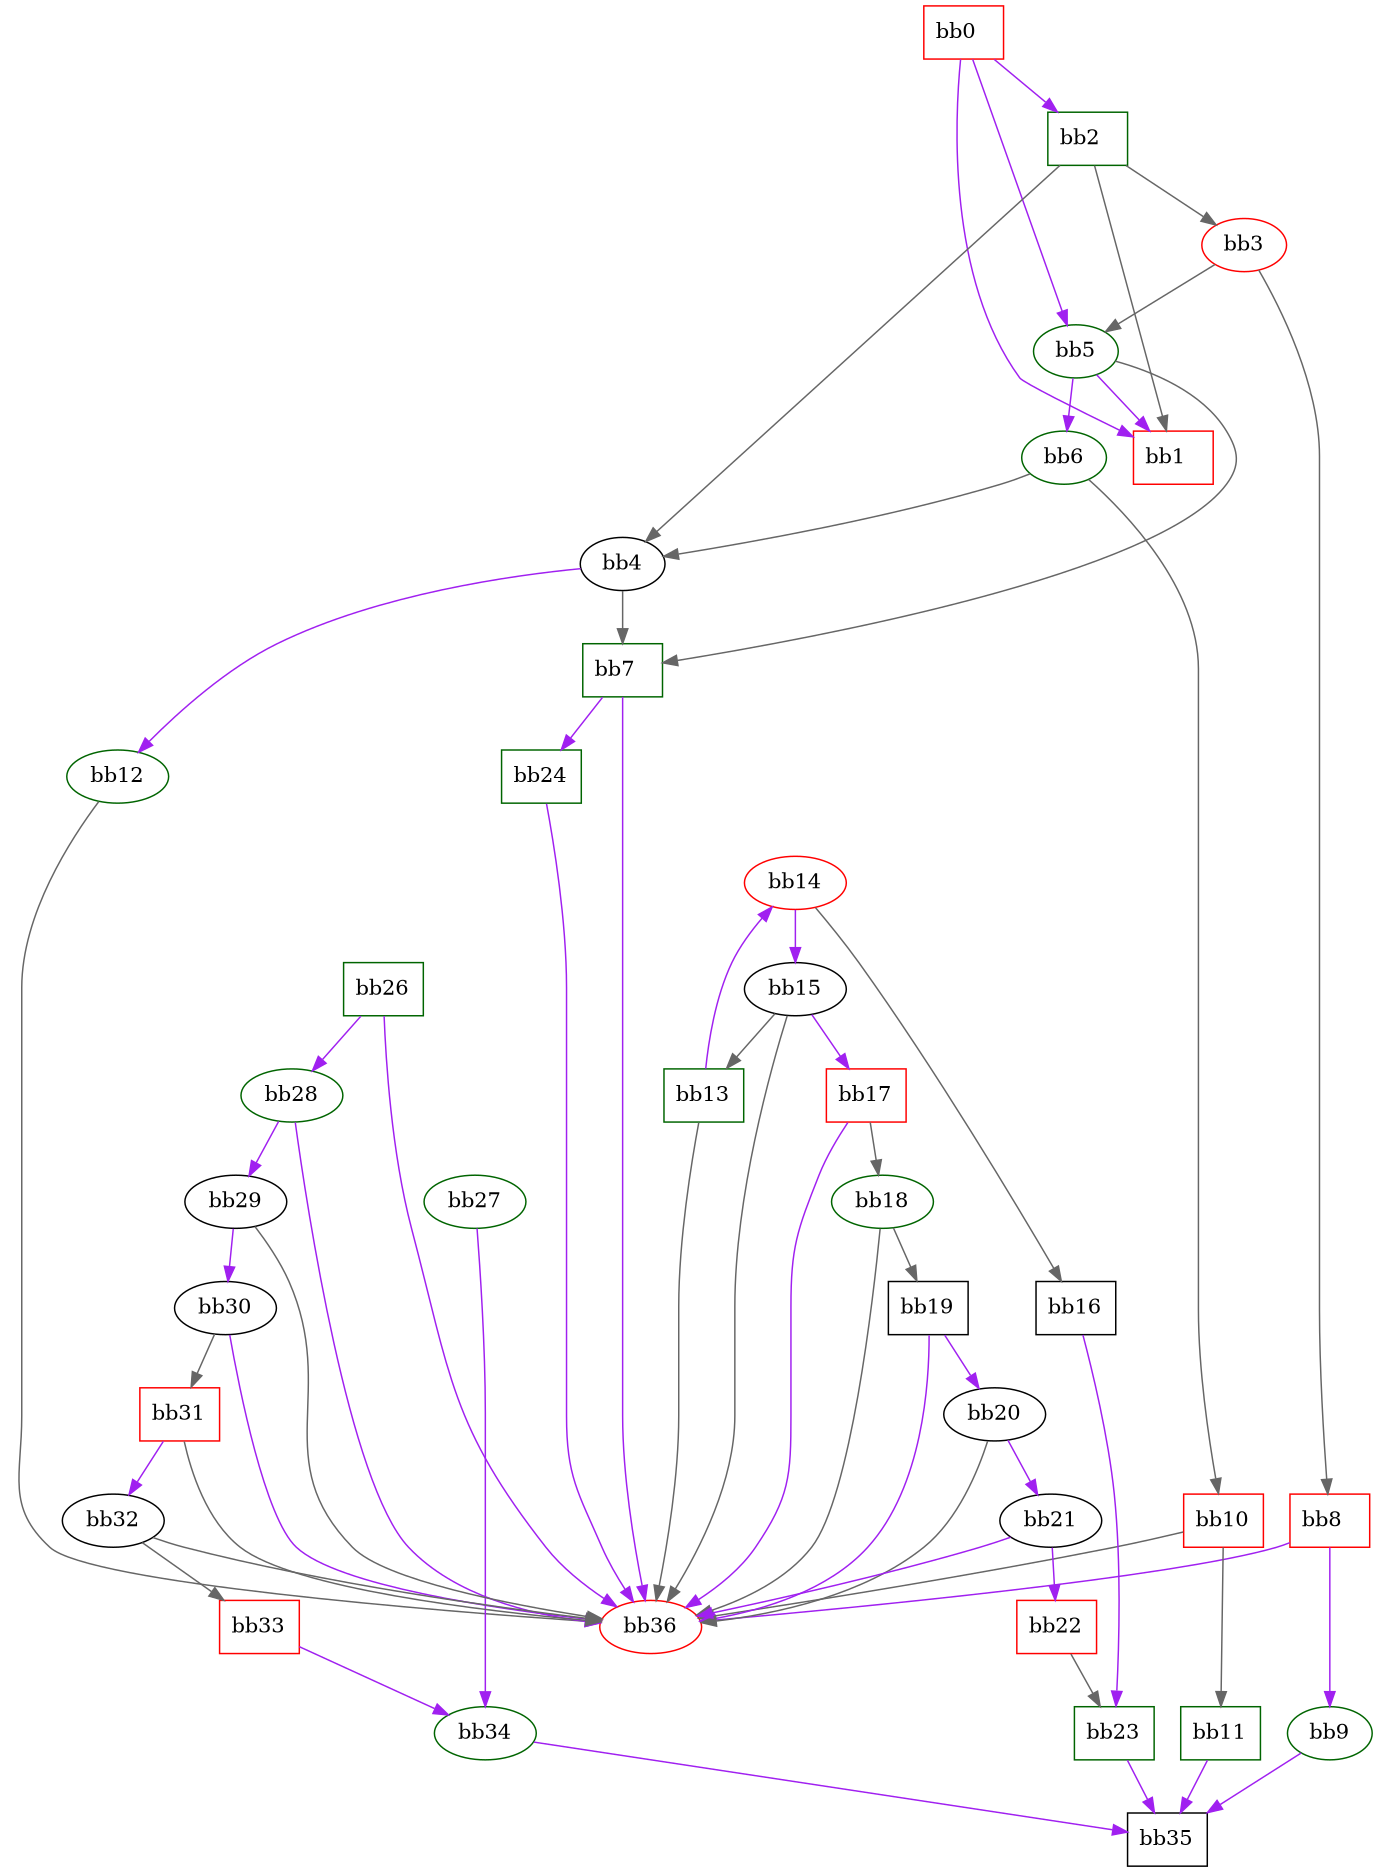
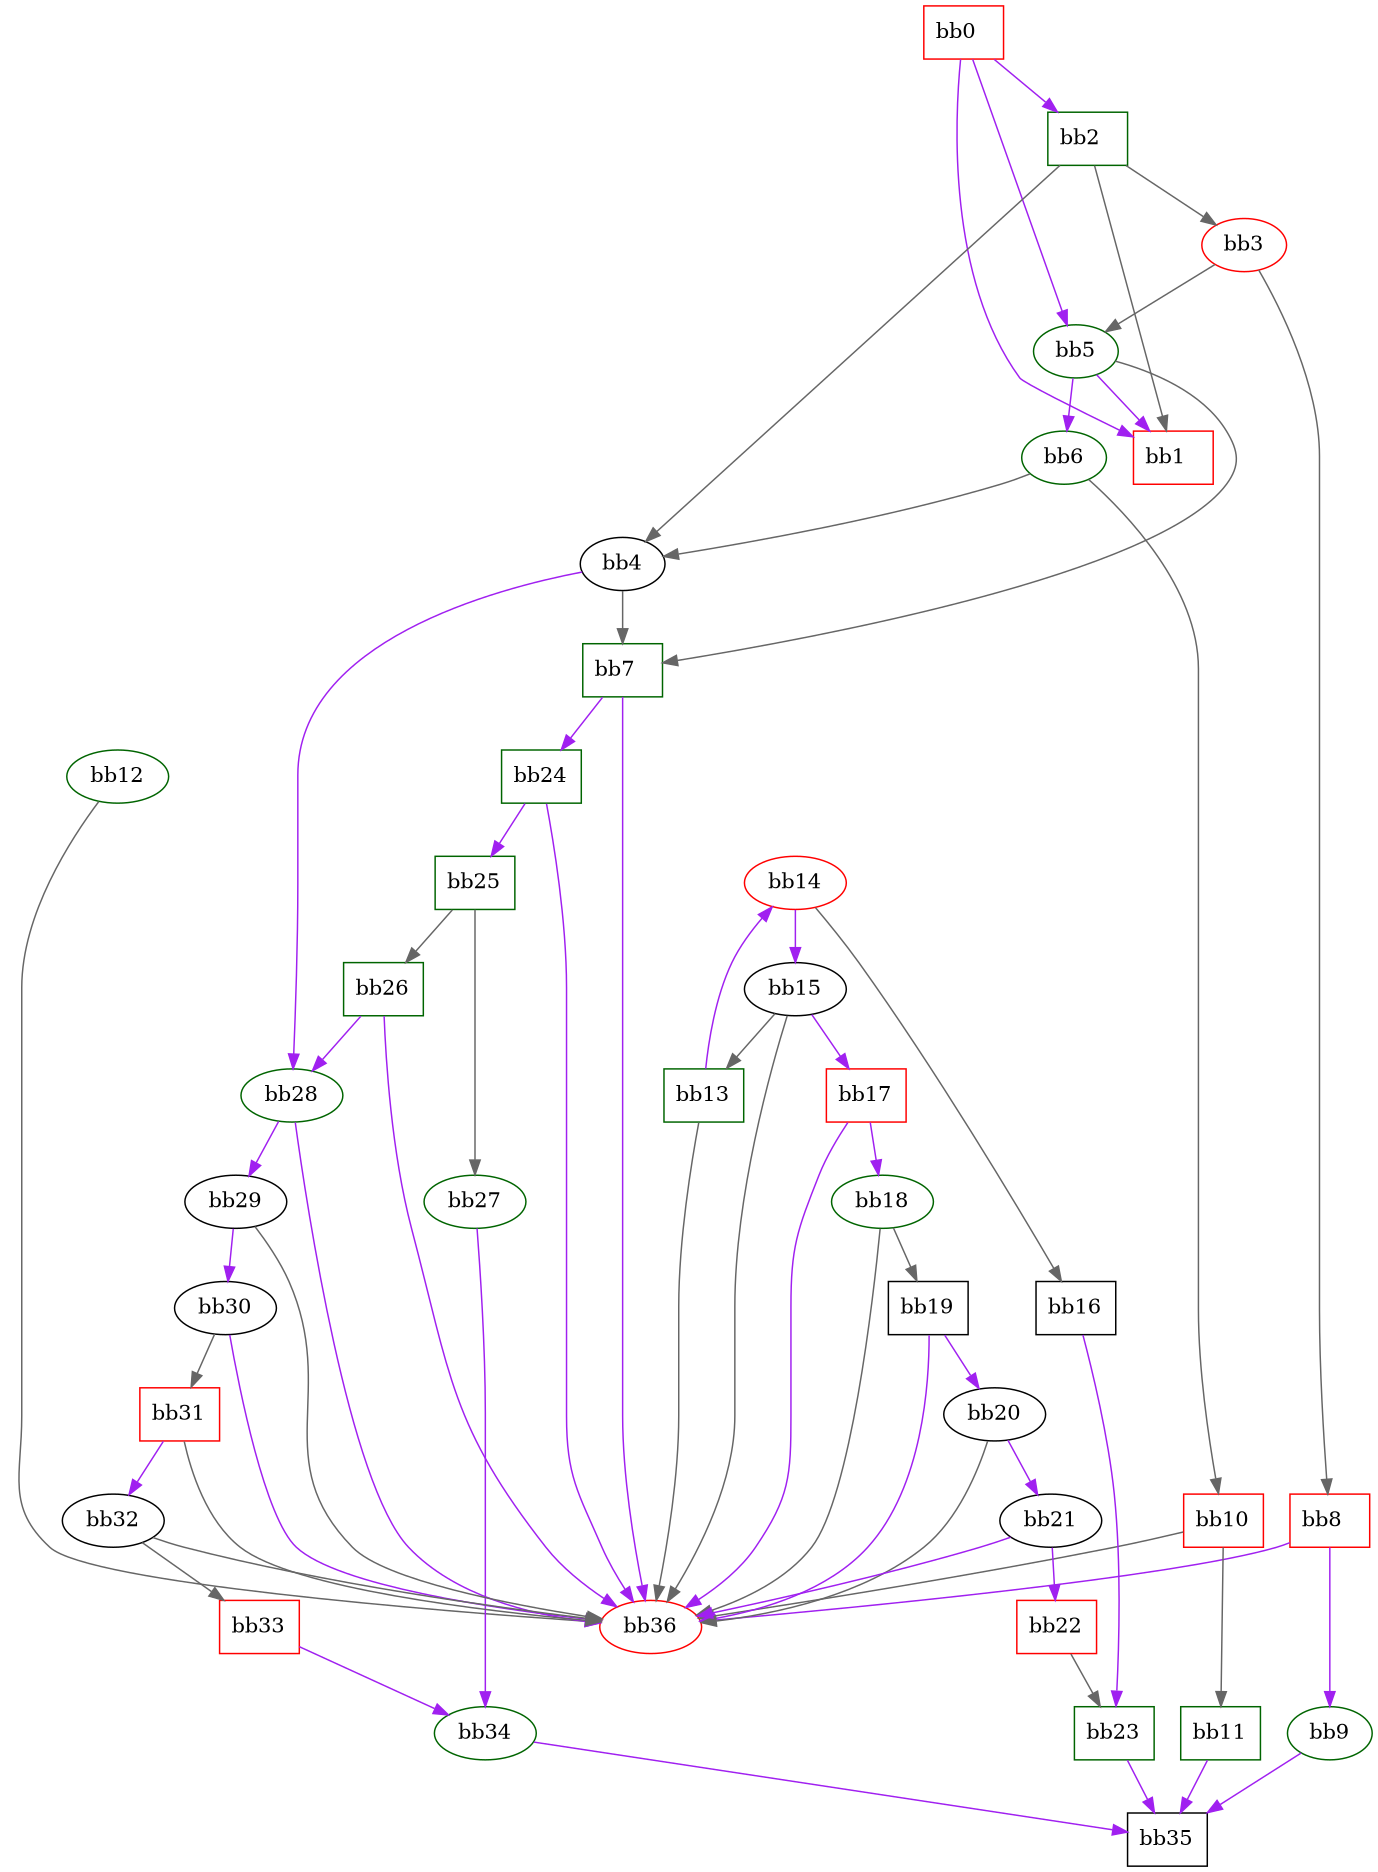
  digraph {
    node [color=darkgreen shape=box]
    edge [color=purple]
    n1 [color=red label="bb0\l"]
    n2 [color=red label="bb1\l"]
    n3 [label="bb2\l"]
    n4 [label="bb5\l" shape=ellipse]
    n5 [color=red label="bb3\l" shape=ellipse]
    n6 [color=black label="bb4\l" shape=ellipse]
    n7 [label="bb7\l"]
    n8 [label="bb6\l" shape=ellipse]
    n9 [color=red label="bb8\l"]
    n10 [label="bb12\l" shape=ellipse]
    n11 [color=red label="bb36\l" shape=ellipse]
    n12 [label="bb9\l" shape=ellipse]
    n13 [label="bb24\l"]
    n14 [color=red label="bb10\l"]
    n15 [label="bb11\l"]
+   n16 [label="bb25\l"]
    n17 [color=black label="bb35\l"]
    n18 [label="bb13\l"]
    n19 [color=red label="bb14\l" shape=ellipse]
    n20 [color=black label="bb15\l" shape=ellipse]
    n21 [color=black label="bb16\l"]
    n22 [color=red label="bb17\l"]
    n23 [label="bb23\l"]
    n24 [label="bb18\l" shape=ellipse]
    n25 [color=black label="bb19\l"]
    n26 [color=black label="bb20\l" shape=ellipse]
    n27 [color=black label="bb21\l" shape=ellipse]
    n28 [color=red label="bb22\l"]
    n29 [label="bb26\l"]
    n30 [label="bb27\l" shape=ellipse]
    n31 [label="bb28\l" shape=ellipse]
    n32 [label="bb34\l" shape=ellipse]
    n33 [color=black label="bb29\l" shape=ellipse]
    n34 [color=black label="bb30\l" shape=ellipse]
    n35 [color=red label="bb31\l"]
    n36 [color=black label="bb32\l" shape=ellipse]
    n37 [color=red label="bb33\l"]
    n1 -> n2
    n1 -> n3
    n1 -> n4
    n3 -> n2 [color=gray40]
    n3 -> n5 [color=gray40]
    n3 -> n6 [color=gray40]
    n4 -> n2
    n4 -> n7 [color=gray40]
    n4 -> n8
    n5 -> n4 [color=gray40]
    n5 -> n9 [color=gray40]
    n6 -> n7 [color=gray40]
-   n6 -> n10
+   n6 -> n31
    n7 -> n11
    n7 -> n13
    n8 -> n6 [color=gray40]
    n8 -> n14 [color=gray40]
    n9 -> n11
    n9 -> n12
    n10 -> n11 [color=gray40]
    n12 -> n17
    n13 -> n11
+   n13 -> n16
    n14 -> n11 [color=gray40]
    n14 -> n15 [color=gray40]
    n15 -> n17
+   n16 -> n29 [color=gray40]
+   n16 -> n30 [color=gray40]
    n18 -> n11 [color=gray40]
    n18 -> n19
    n19 -> n20
    n19 -> n21 [color=gray40]
    n20 -> n11 [color=gray40]
    n20 -> n18 [color=gray40]
    n20 -> n22
    n21 -> n23
    n22 -> n11
-   n22 -> n24 [color=gray40]
+   n22 -> n24
    n23 -> n17
    n24 -> n11 [color=gray40]
    n24 -> n25 [color=gray40]
    n25 -> n11
    n25 -> n26
    n26 -> n11 [color=gray40]
    n26 -> n27
    n27 -> n11
    n27 -> n28
    n28 -> n23 [color=gray40]
    n29 -> n11
    n29 -> n31
    n30 -> n32
    n31 -> n11
    n31 -> n33
    n32 -> n17
    n33 -> n11 [color=gray40]
    n33 -> n34
    n34 -> n11
    n34 -> n35 [color=gray40]
    n35 -> n11 [color=gray40]
    n35 -> n36
    n36 -> n11 [color=gray40]
    n36 -> n37 [color=gray40]
    n37 -> n32
  }
